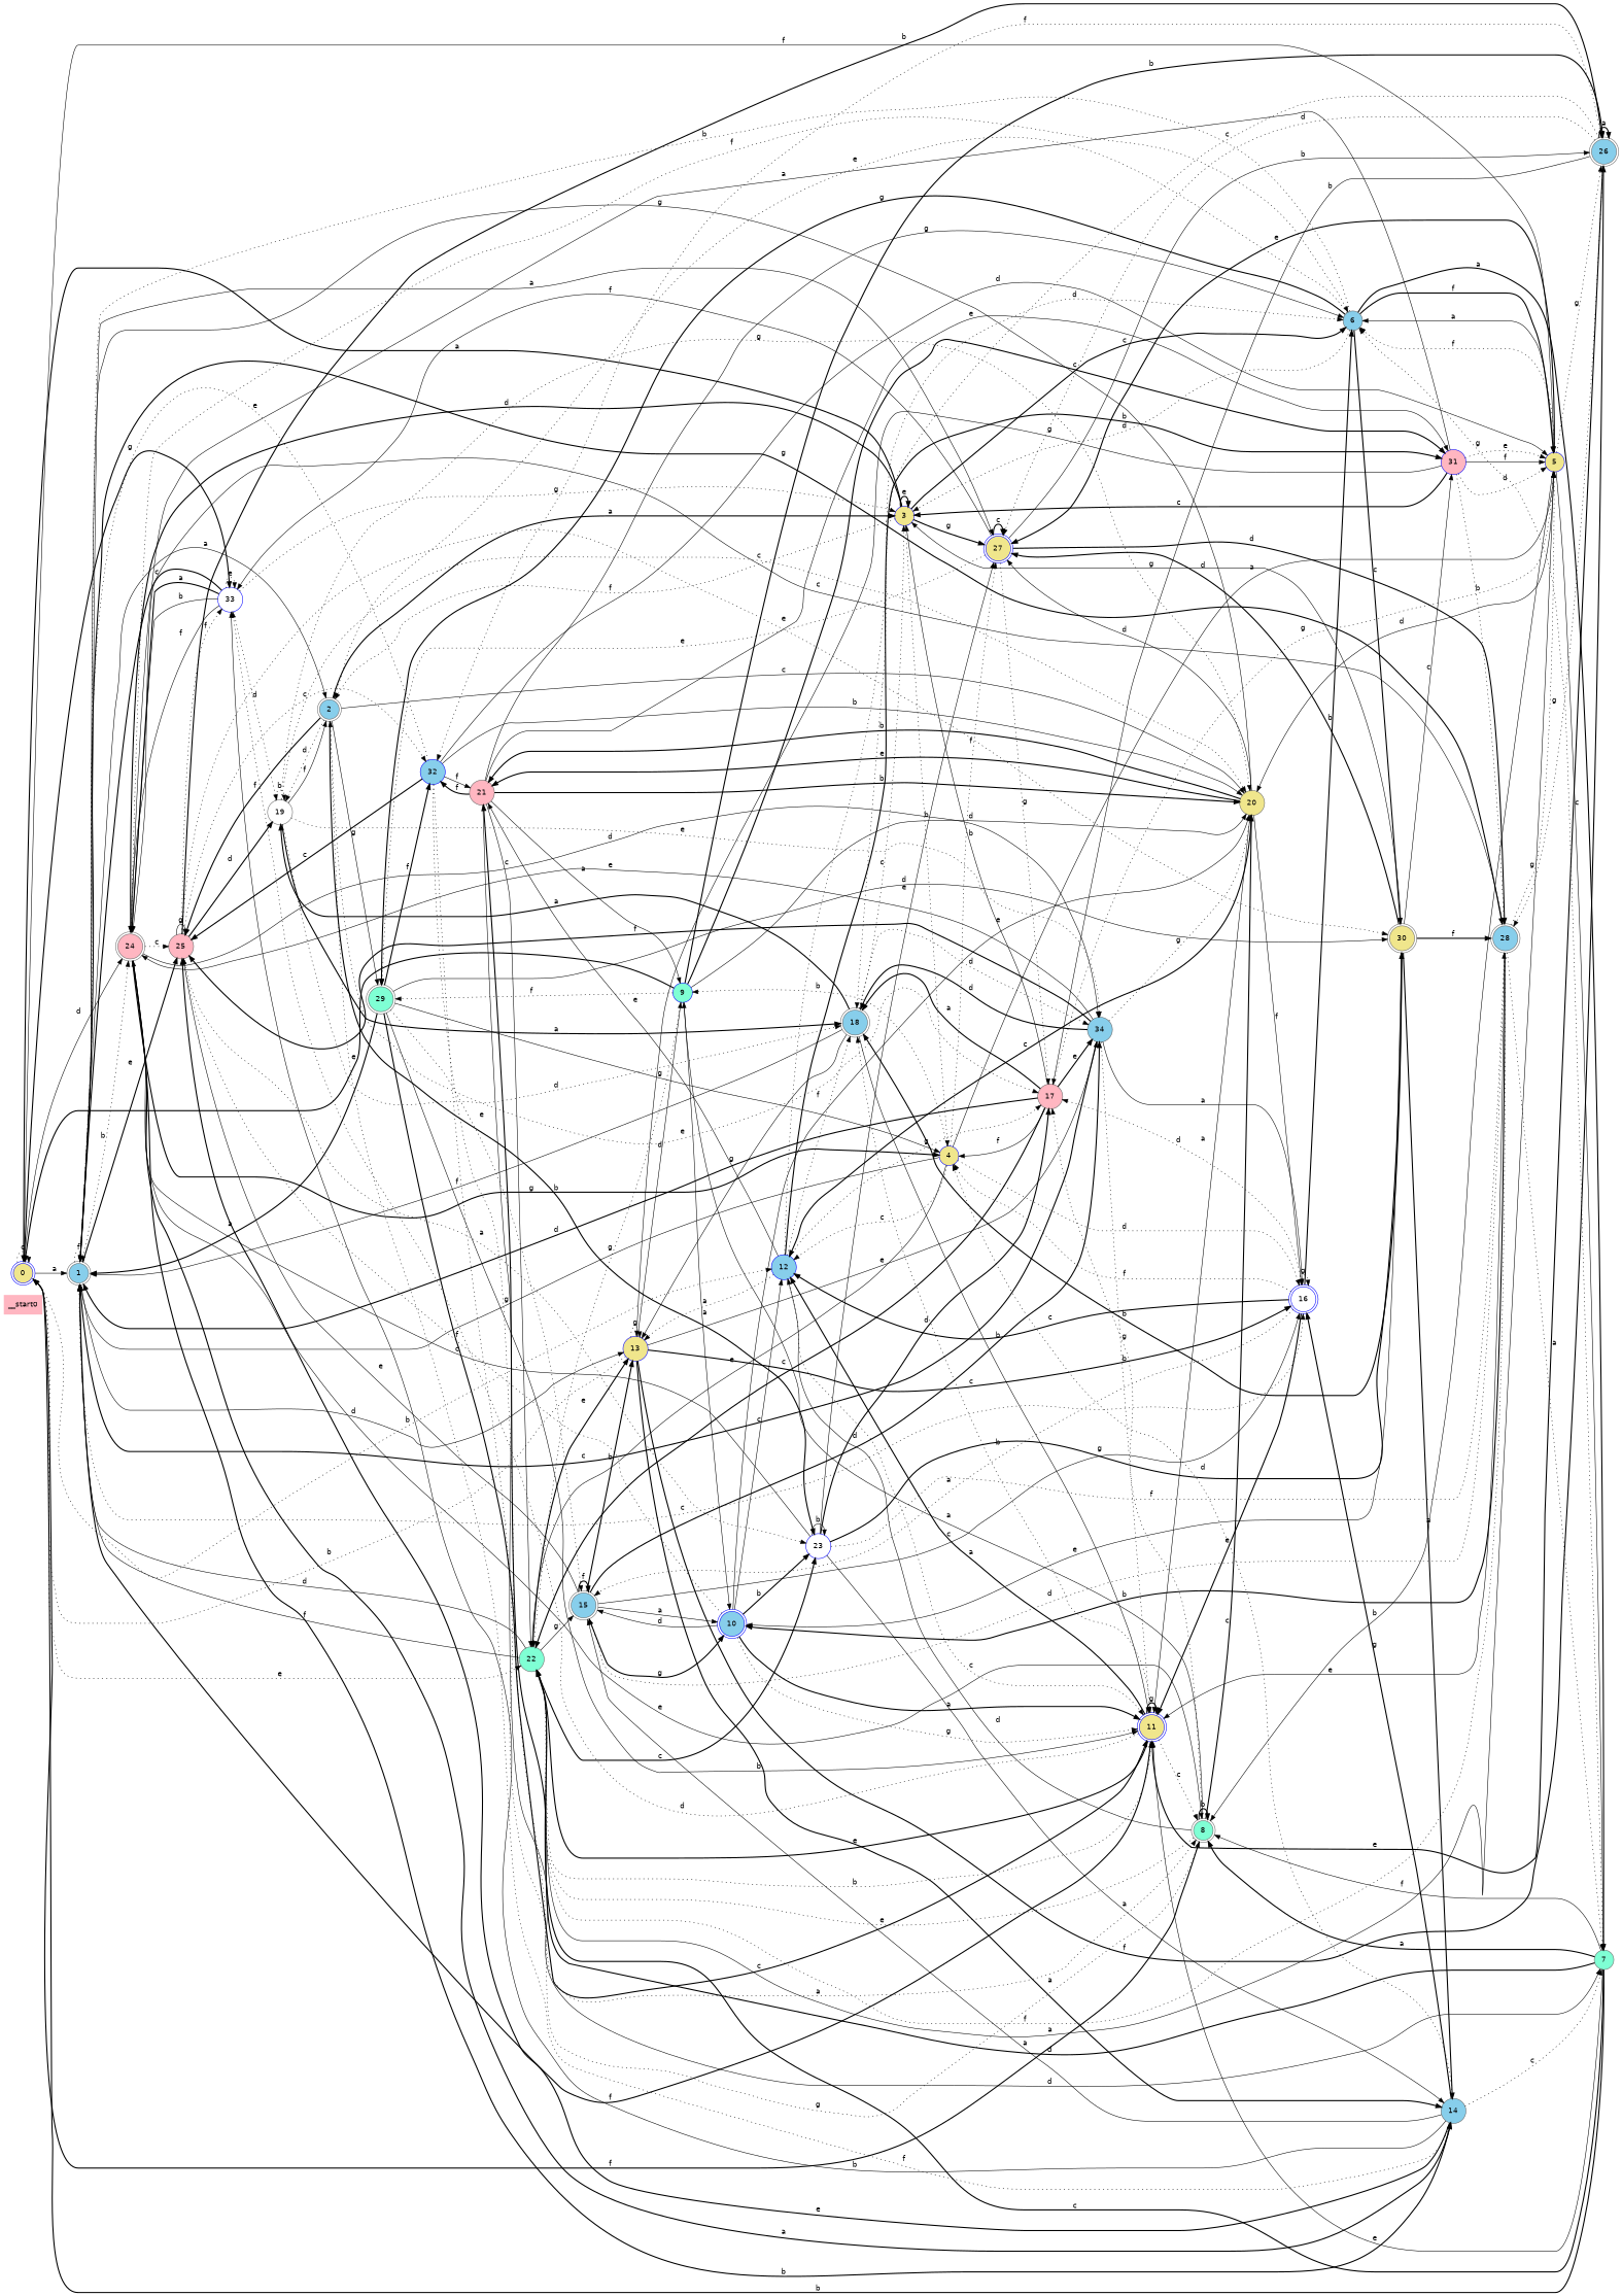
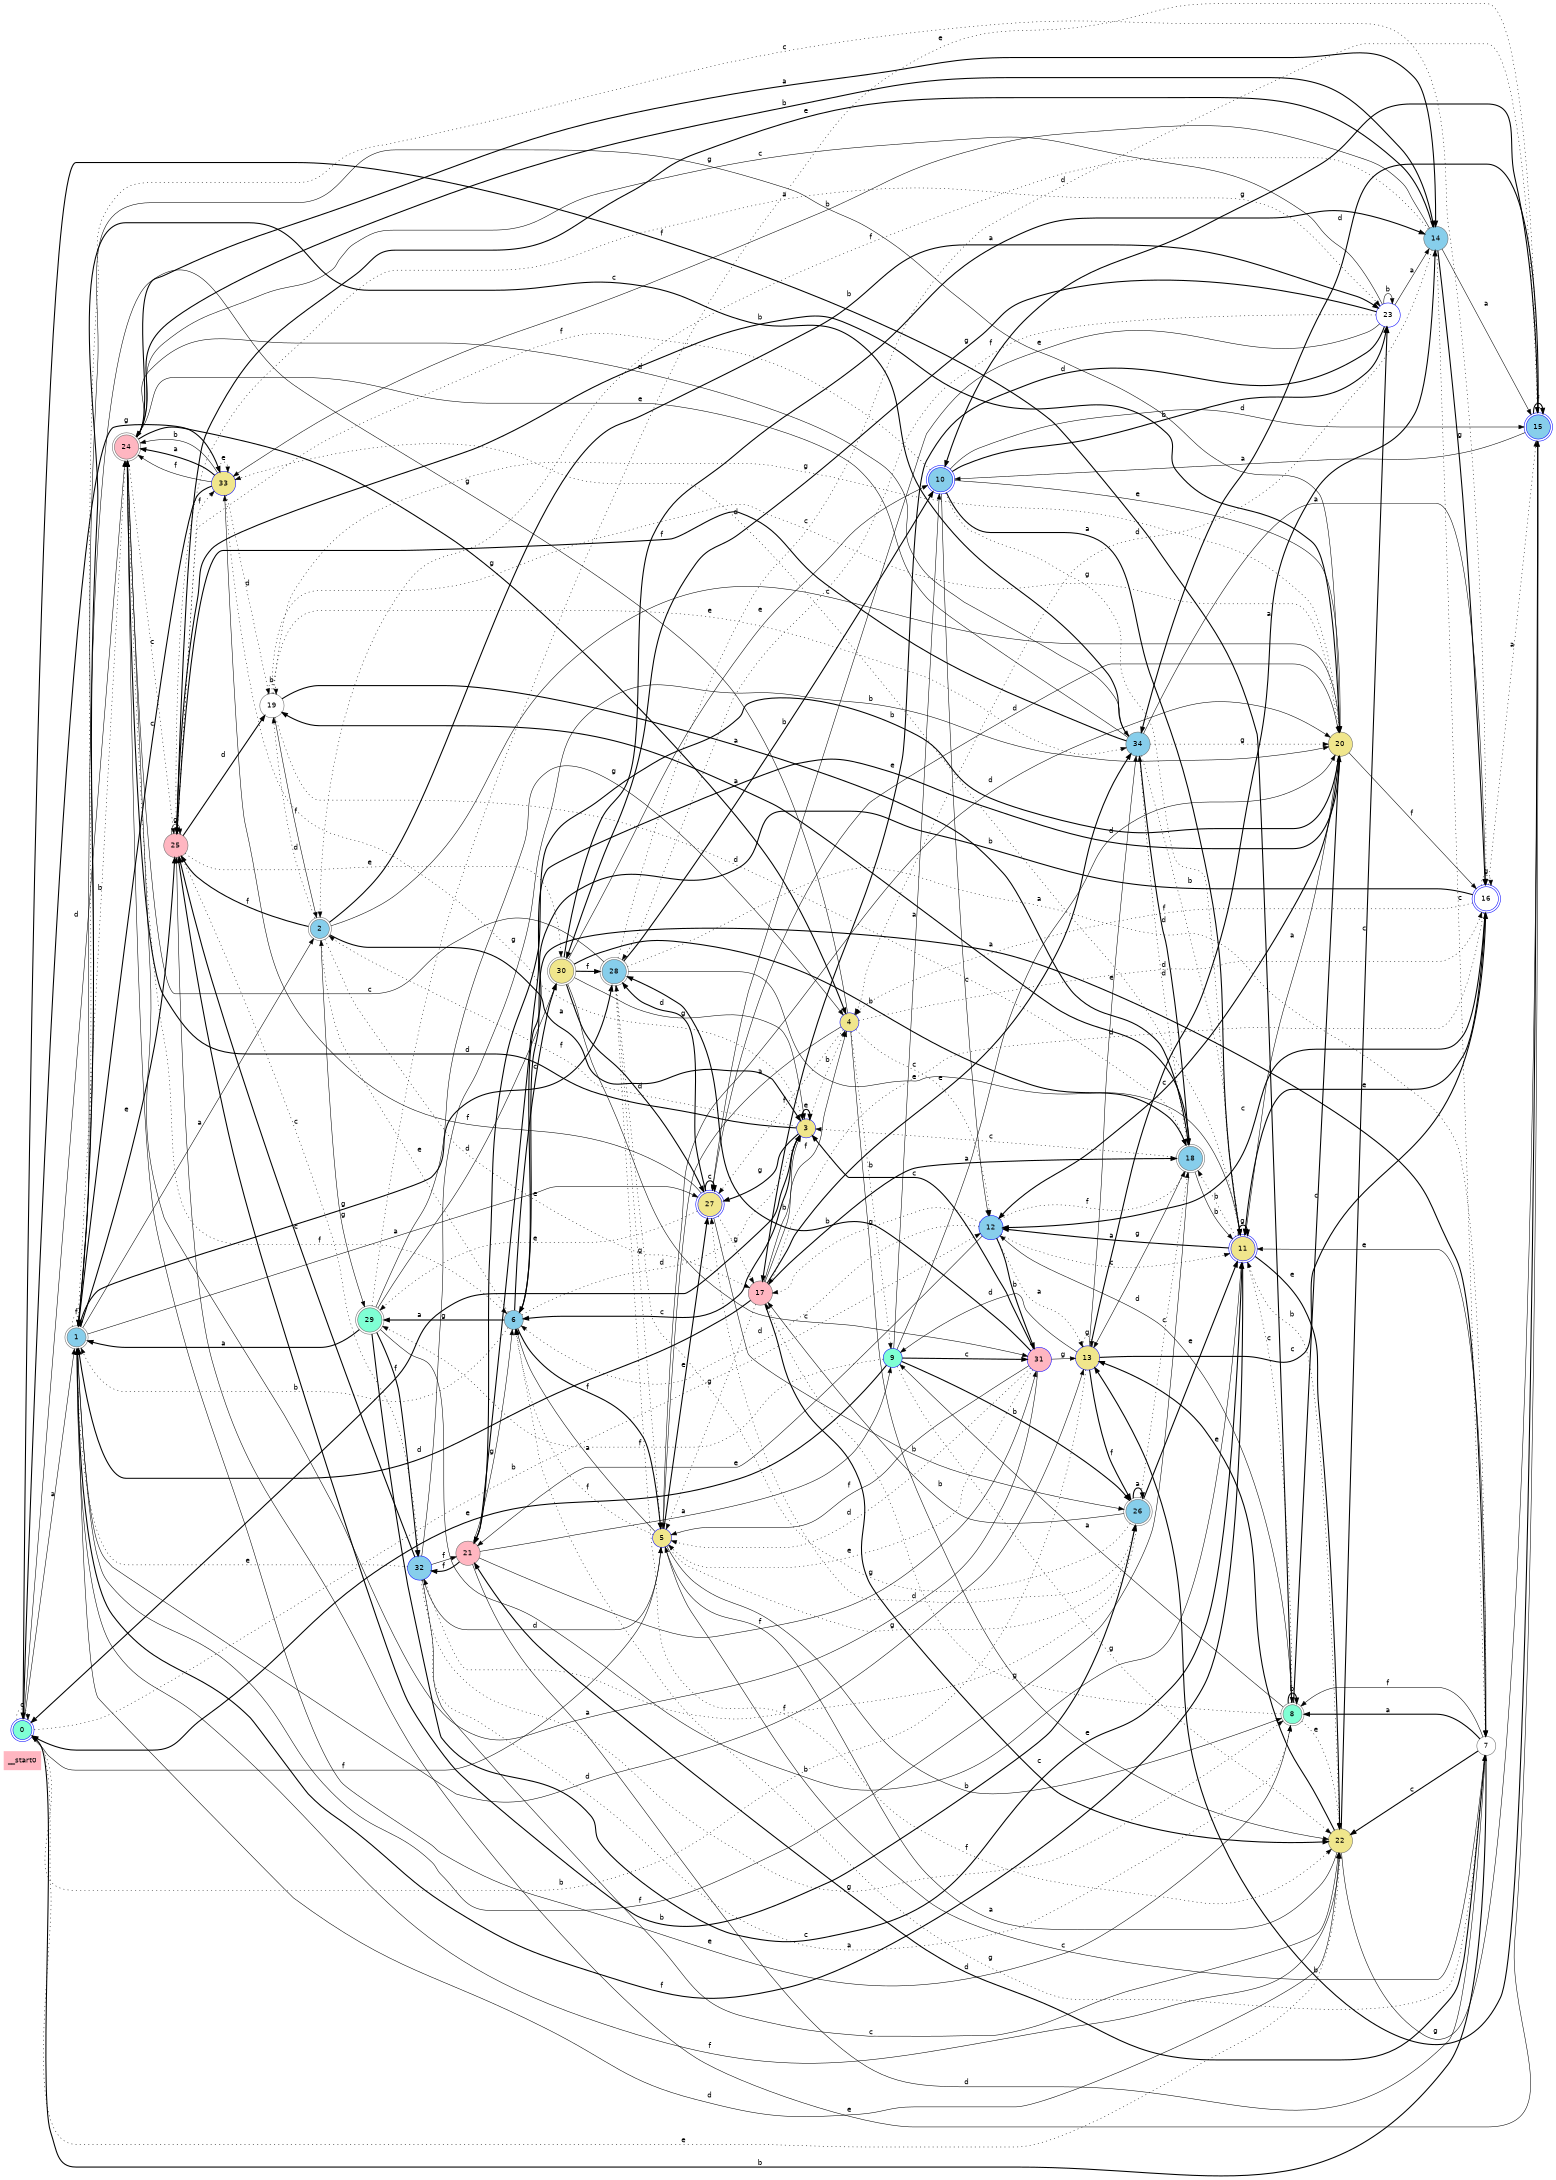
  digraph {
    fontname="DejaVu Sans"
    rankdir=LR
    node [color=gray40 fillcolor=skyblue fontname="DejaVu Sans" shape=circle style=filled]
    edge [fontname="DejaVu Sans" style=bold]
    __start0 [fillcolor=lightpink shape=none]
-   n2 [color=blue fillcolor=khaki label=0 shape=doublecircle style="rounded,filled"]
+   n2 [color=blue fillcolor=aquamarine label=0 shape=doublecircle style="rounded,filled"]
    n3 [label=1 shape=doublecircle style="rounded,filled"]
    n4 [color=blue fillcolor=khaki label=5]
    n5 [color=blue label=12]
-   n6 [fillcolor=aquamarine label=22]
+   n6 [fillcolor=khaki label=22]
    n7 [fillcolor=lightpink label=24 shape=doublecircle style="rounded,filled"]
-   n8 [color=blue fillcolor=white label=33]
+   n8 [color=blue fillcolor=khaki label=33]
    n9 [label=2 shape=doublecircle style="rounded,filled"]
    n10 [color=blue fillcolor=khaki label=13]
    n11 [color=blue fillcolor=white label=16 shape=doublecircle style="rounded,filled"]
    n12 [fillcolor=lightpink label=25]
    n13 [label=28 shape=doublecircle style="rounded,filled"]
    n14 [color=blue fillcolor=khaki label=27 shape=doublecircle style="rounded,filled"]
    n15 [fillcolor=khaki label=20]
    n16 [label=6]
-   n17 [fillcolor=aquamarine label=7]
+   n17 [fillcolor=white label=7]
    n18 [fillcolor=aquamarine label=8 shape=doublecircle style="rounded,filled"]
    n19 [label=26 shape=doublecircle style="rounded,filled"]
    n20 [fillcolor=lightpink label=17]
    n21 [color=blue fillcolor=khaki label=11 shape=doublecircle style="rounded,filled"]
    n22 [fillcolor=lightpink label=21]
    n23 [color=blue fillcolor=lightpink label=31]
    n24 [label=18 shape=doublecircle style="rounded,filled"]
    n25 [color=blue fillcolor=white label=23]
-   n26 [label=15 shape=doublecircle style="rounded,filled"]
+   n26 [color=blue label=15 shape=doublecircle style="rounded,filled"]
    n27 [color=blue fillcolor=khaki label=4]
    n28 [label=14]
    n29 [label=34]
    n30 [color=blue fillcolor=khaki label=3]
    n31 [fillcolor=white label=19]
    n32 [fillcolor=aquamarine label=29 shape=doublecircle style="rounded,filled"]
    n33 [color=blue fillcolor=aquamarine label=9]
    n34 [fillcolor=khaki label=30 shape=doublecircle style="rounded,filled"]
    n35 [color=blue label=32]
    n36 [color=blue label=10 shape=doublecircle style="rounded,filled"]
    n2 -> n2 [label=c style=dotted]
    n2 -> n3 [label=a style=solid]
    n2 -> n4 [label=f style=solid]
    n2 -> n5 [label=b style=dotted]
    n2 -> n6 [label=e style=dotted]
    n2 -> n7 [label=d style=solid]
    n2 -> n8 [label=g]
    n3 -> n3 [label=f style=dotted]
    n3 -> n7 [label=b style=dotted]
    n3 -> n9 [label=a style=solid]
    n3 -> n10 [label=d style=solid]
    n3 -> n11 [label=c style=dotted]
    n3 -> n12 [label=e]
    n3 -> n13 [label=g]
    n3 -> n14 [label=a style=solid]
    n4 -> n14 [label=e]
    n4 -> n15 [label=d style=solid]
    n4 -> n16 [label=a style=solid]
    n4 -> n16 [label=f style=dotted]
    n4 -> n17 [label=c style=solid]
    n4 -> n18 [label=b style=solid]
    n4 -> n19 [label=g style=dotted]
    n5 -> n10 [label=a style=dotted]
    n5 -> n16 [label=d style=dotted]
    n5 -> n20 [label=g style=dotted]
    n5 -> n21 [label=c style=dotted]
    n5 -> n22 [label=e style=solid]
    n5 -> n23 [label=b]
    n5 -> n24 [label=f style=dotted]
    n6 -> n3 [label=d style=solid]
    n6 -> n3 [label=f style=solid]
    n6 -> n4 [label=a style=solid]
    n6 -> n10 [label=e]
    n6 -> n21 [label=b style=dotted]
    n6 -> n25 [label=c]
    n6 -> n26 [label=g style=solid]
    n7 -> n12 [label=c style=dotted]
    n7 -> n16 [label=f style=dotted]
    n7 -> n18 [label=e style=solid]
    n7 -> n27 [label=g]
    n7 -> n28 [label=a]
    n7 -> n28 [label=b]
    n7 -> n29 [label=d style=solid]
    n8 -> n3 [label=c]
    n8 -> n7 [label=a]
    n8 -> n7 [label=b style=solid]
    n8 -> n7 [label=f style=solid]
    n8 -> n8 [label=e style=dotted]
    n8 -> n30 [label=g style=dotted]
    n8 -> n31 [label=d style=dotted]
    n9 -> n12 [label=f]
    n9 -> n15 [label=c style=solid]
    n9 -> n20 [label=e style=dotted]
    n9 -> n25 [label=b]
    n9 -> n30 [label=a]
    n9 -> n31 [label=d style=dotted]
    n9 -> n32 [label=g style=solid]
    n10 -> n2 [label=b style=dotted]
    n10 -> n10 [label=g style=dotted]
    n10 -> n11 [label=c]
    n10 -> n19 [label=f]
    n10 -> n28 [label=a]
    n10 -> n29 [label=e style=solid]
    n10 -> n33 [label=d style=solid]
    n11 -> n5 [label=c]
    n11 -> n11 [label=g style=dotted]
    n11 -> n16 [label=b]
    n11 -> n20 [label=d style=dotted]
    n11 -> n21 [label=e]
    n11 -> n26 [label=a style=dotted]
    n11 -> n27 [label=f style=dotted]
    n12 -> n8 [label=f style=dotted]
    n12 -> n12 [label=g style=solid]
    n12 -> n19 [label=b]
    n12 -> n25 [label=a style=dotted]
    n12 -> n31 [label=d]
    n12 -> n34 [label=e style=dotted]
    n12 -> n35 [label=c style=dotted]
    n13 -> n4 [label=g style=dotted]
    n13 -> n6 [label=f style=dotted]
    n13 -> n7 [label=c style=solid]
    n13 -> n17 [label=a style=dotted]
    n13 -> n21 [label=e style=solid]
    n13 -> n26 [label=d style=dotted]
    n13 -> n36 [label=b]
    n14 -> n8 [label=f style=solid]
    n14 -> n13 [label=d]
    n14 -> n14 [label=c]
    n14 -> n19 [label=b style=solid]
    n14 -> n20 [label=g style=dotted]
    n14 -> n32 [label=e style=dotted]
    n15 -> n3 [label=g style=solid]
    n15 -> n5 [label=c]
    n15 -> n11 [label=f style=solid]
    n15 -> n14 [label=d style=solid]
    n15 -> n21 [label=a style=solid]
    n15 -> n22 [label=b]
    n15 -> n22 [label=e]
    n16 -> n3 [label=b style=dotted]
    n16 -> n4 [label=f]
    n16 -> n9 [label=e style=dotted]
    n16 -> n17 [label=a]
    n16 -> n30 [label=d style=dotted]
    n16 -> n32 [label=g]
    n16 -> n34 [label=c]
    n17 -> n2 [label=b]
    n17 -> n6 [label=c]
    n17 -> n16 [label=g style=dotted]
    n17 -> n18 [label=a]
    n17 -> n18 [label=f style=solid]
    n17 -> n21 [label=e style=solid]
    n17 -> n22 [label=d]
    n18 -> n2 [label=f]
    n18 -> n5 [label=d style=solid]
    n18 -> n6 [label=e style=dotted]
    n18 -> n15 [label=c]
    n18 -> n18 [label=b]
    n18 -> n20 [label=g style=dotted]
    n18 -> n33 [label=a style=solid]
    n19 -> n13 [label=g style=dotted]
    n19 -> n14 [label=d style=dotted]
    n19 -> n19 [label=a]
    n19 -> n20 [label=b style=solid]
    n19 -> n21 [label=e]
    n19 -> n24 [label=c style=dotted]
    n19 -> n35 [label=f style=dotted]
    n20 -> n3 [label=d]
    n20 -> n4 [label=g style=dotted]
    n20 -> n6 [label=c]
    n20 -> n24 [label=a]
    n20 -> n27 [label=f style=solid]
    n20 -> n29 [label=e]
    n20 -> n30 [label=b style=solid]
    n21 -> n3 [label=f]
    n21 -> n5 [label=a]
    n21 -> n6 [label=e]
    n21 -> n8 [label=d style=dotted]
    n21 -> n18 [label=c style=dotted]
    n21 -> n21 [label=g]
    n21 -> n24 [label=b style=dotted]
-   n22 -> n6 [label=c style=solid]
-   n22 -> n15 [label=b]
+   n35 -> n6 [label=c style=solid]
+   n12 -> n15 [label=b]
    n22 -> n16 [label=g style=solid]
    n22 -> n17 [label=d style=solid]
-   n22 -> n23 [label=e style=solid]
+   n22 -> n23 [label=f style=solid]
    n22 -> n33 [label=a style=solid]
    n22 -> n35 [label=f]
    n23 -> n4 [label=d style=dotted]
    n23 -> n4 [label=e style=dotted]
    n23 -> n4 [label=f style=solid]
    n23 -> n7 [label=a style=solid]
    n23 -> n10 [label=g style=solid]
-   n23 -> n13 [label=b style=dotted]
+   n23 -> n13 [label=b]
    n23 -> n30 [label=c]
    n24 -> n3 [label=f style=solid]
    n24 -> n10 [label=g style=solid]
    n24 -> n21 [label=b style=solid]
    n24 -> n29 [label=d style=dotted]
    n24 -> n30 [label=c style=dotted]
    n24 -> n31 [label=a]
    n25 -> n7 [label=c style=solid]
    n25 -> n13 [label=f style=dotted]
    n25 -> n14 [label=e style=solid]
    n25 -> n20 [label=d]
    n25 -> n25 [label=b style=solid]
    n25 -> n28 [label=a style=solid]
    n25 -> n34 [label=g]
    n26 -> n10 [label=b]
-   n26 -> n11 [label=c style=solid]
    n26 -> n12 [label=e style=solid]
    n26 -> n26 [label=f]
    n26 -> n29 [label=d]
    n26 -> n36 [label=a style=solid]
    n26 -> n36 [label=g]
    n27 -> n3 [label=g style=solid]
    n27 -> n4 [label=a style=solid]
    n27 -> n5 [label=c style=dotted]
    n27 -> n6 [label=e style=solid]
    n27 -> n11 [label=d style=dotted]
    n27 -> n14 [label=f style=dotted]
    n27 -> n33 [label=b style=dotted]
    n28 -> n8 [label=b style=solid]
    n28 -> n9 [label=f style=dotted]
    n28 -> n11 [label=g]
    n28 -> n12 [label=e]
    n28 -> n17 [label=c style=dotted]
    n28 -> n26 [label=a style=solid]
    n28 -> n27 [label=d style=dotted]
    n29 -> n3 [label=c]
    n29 -> n7 [label=e style=solid]
    n29 -> n11 [label=a style=solid]
    n29 -> n12 [label=f]
    n29 -> n15 [label=g style=dotted]
    n29 -> n21 [label=b style=dotted]
    n29 -> n24 [label=d]
    n30 -> n2 [label=a]
    n30 -> n7 [label=d]
    n30 -> n9 [label=f style=dotted]
    n30 -> n14 [label=g]
    n30 -> n16 [label=c]
    n30 -> n27 [label=b style=dotted]
    n30 -> n30 [label=e]
    n31 -> n9 [label=f style=solid]
    n31 -> n15 [label=c style=dotted]
    n31 -> n15 [label=g style=dotted]
    n31 -> n24 [label=a]
    n31 -> n24 [label=d style=dotted]
    n31 -> n29 [label=e style=dotted]
    n31 -> n31 [label=b style=dotted]
    n32 -> n3 [label=a]
    n32 -> n21 [label=b style=solid]
    n32 -> n21 [label=c]
    n32 -> n26 [label=e style=dotted]
    n32 -> n27 [label=g style=solid]
    n32 -> n34 [label=d style=solid]
    n32 -> n35 [label=f]
    n33 -> n2 [label=e]
    n33 -> n6 [label=g style=dotted]
    n33 -> n15 [label=d style=solid]
    n33 -> n19 [label=b]
    n33 -> n23 [label=c]
    n33 -> n32 [label=f style=dotted]
    n33 -> n36 [label=a style=solid]
    n34 -> n13 [label=f]
    n34 -> n14 [label=d]
    n34 -> n23 [label=c style=solid]
    n34 -> n24 [label=b]
    n34 -> n28 [label=a]
    n34 -> n30 [label=g style=solid]
    n34 -> n36 [label=e style=solid]
    n35 -> n3 [label=e style=dotted]
    n35 -> n4 [label=d style=solid]
    n35 -> n12 [label=c]
    n35 -> n15 [label=b style=solid]
    n35 -> n18 [label=a style=dotted]
    n35 -> n18 [label=g style=dotted]
    n35 -> n22 [label=f style=solid]
    n36 -> n5 [label=c style=solid]
    n36 -> n12 [label=f style=dotted]
    n36 -> n15 [label=e style=solid]
    n36 -> n21 [label=a]
    n36 -> n21 [label=g style=dotted]
    n36 -> n25 [label=b]
    n36 -> n26 [label=d style=solid]
  }
